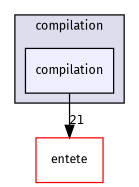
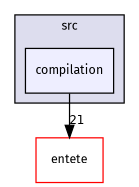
  digraph {
    compound=true
    fontname="Fira Sans"
    node [fontname="Fira Sans" fontsize=10 shape=box style=filled]
    n1 [fillcolor="#eeeeff" label=compilation pencolor=black]
    n2 [color=red fillcolor=white label=entete]
    subgraph cluster_1 {
      bgcolor="#ddddee"
      fontsize=10
-     label=compilation
+     label=src
      pencolor=black
      n1
    }
    n1 -> n2 [headlabel=21 labeldistance=1.5 labelfontname=Helvetica labelfontsize=10 fontname="Fira Sans"]
  }
